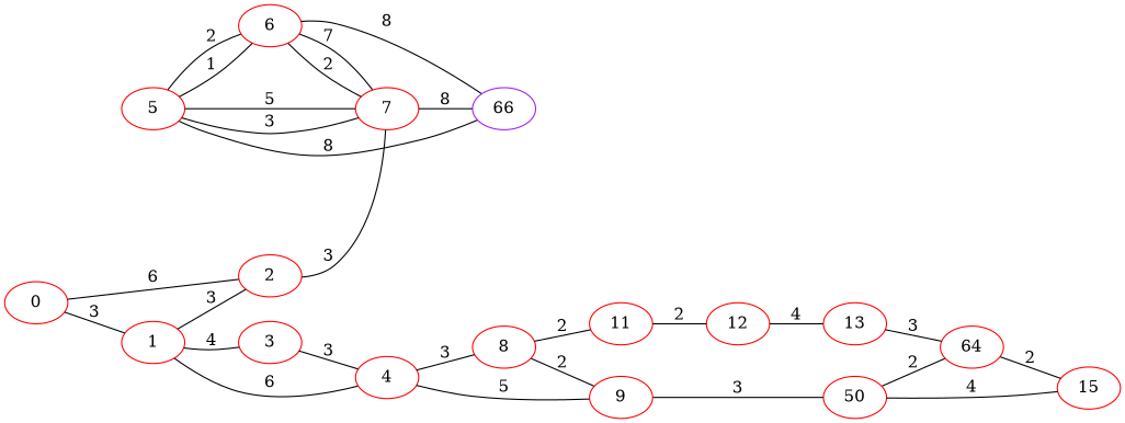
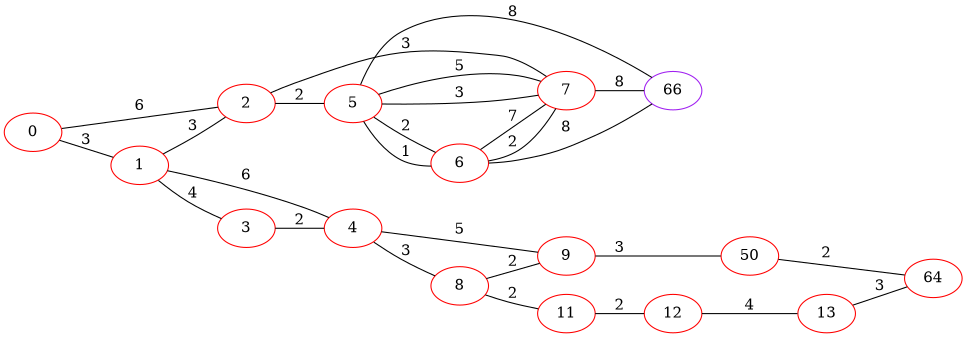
  graph {
    rankdir=LR
    node [color=red weight=1]
    0
    1
    2
    3
    4
    5
    7
    8
    9
    6
    n11 [color=purple label=66 weight=4]
    11
    n13 [label=50]
    12
    13
    n16 [label=64]
-   15
    0 -- 1 [label=3]
    0 -- 2 [label=6]
    1 -- 2 [label=3]
    1 -- 3 [label=4]
    1 -- 4 [label=6]
+   2 -- 5 [label=2]
    2 -- 7 [label=3]
-   3 -- 4 [label=3]
+   3 -- 4 [label=2]
    4 -- 8 [label=3]
    4 -- 9 [label=5]
    5 -- 7 [label=5]
    5 -- 7 [label=3]
    5 -- 6 [label=2]
    5 -- 6 [label=1]
    5 -- n11 [label=8]
    7 -- n11 [label=8]
    8 -- 9 [label=2]
    8 -- 11 [label=2]
    9 -- n13 [label=3]
    6 -- 7 [label=7]
    6 -- 7 [label=2]
    6 -- n11 [label=8]
    11 -- 12 [label=2]
    n13 -- n16 [label=2]
-   n13 -- 15 [label=4]
    12 -- 13 [label=4]
    13 -- n16 [label=3]
-   n16 -- 15 [label=2]
  }
